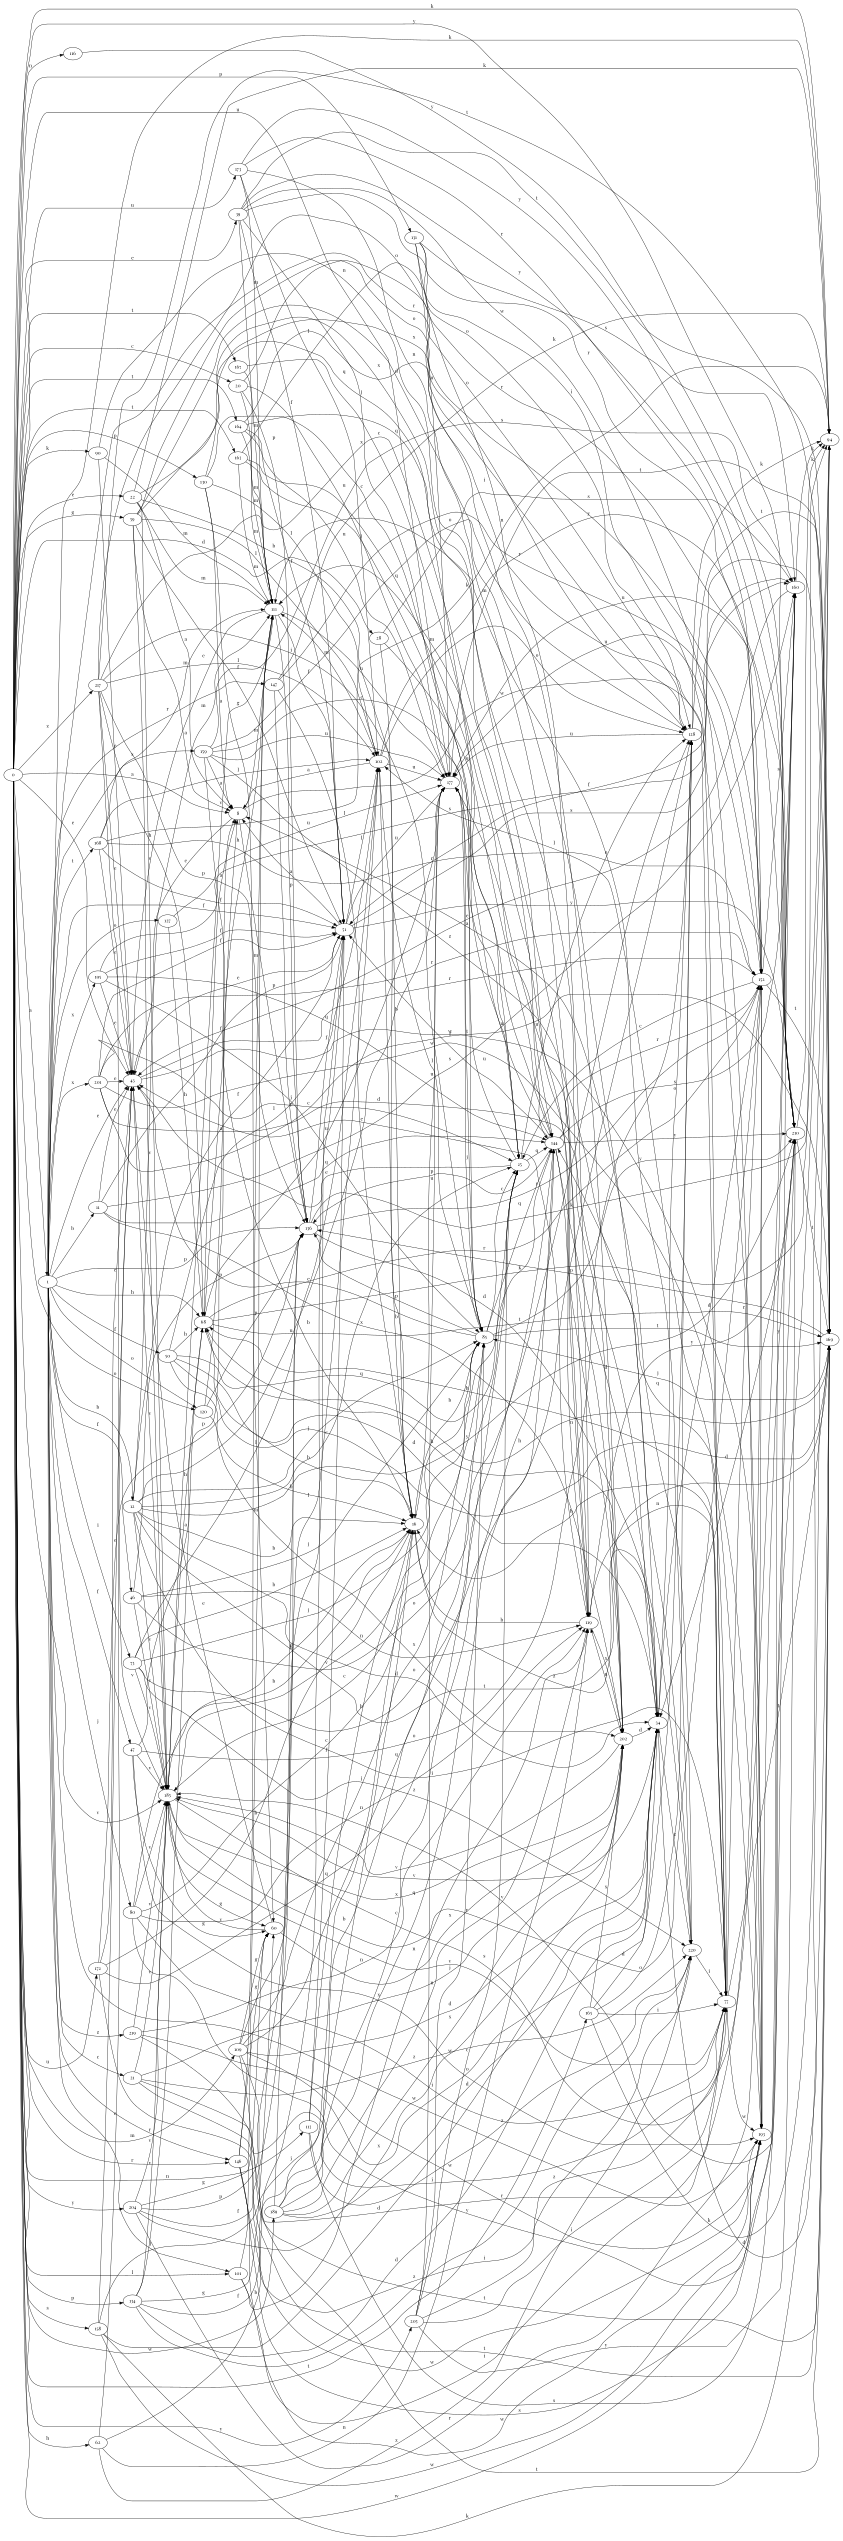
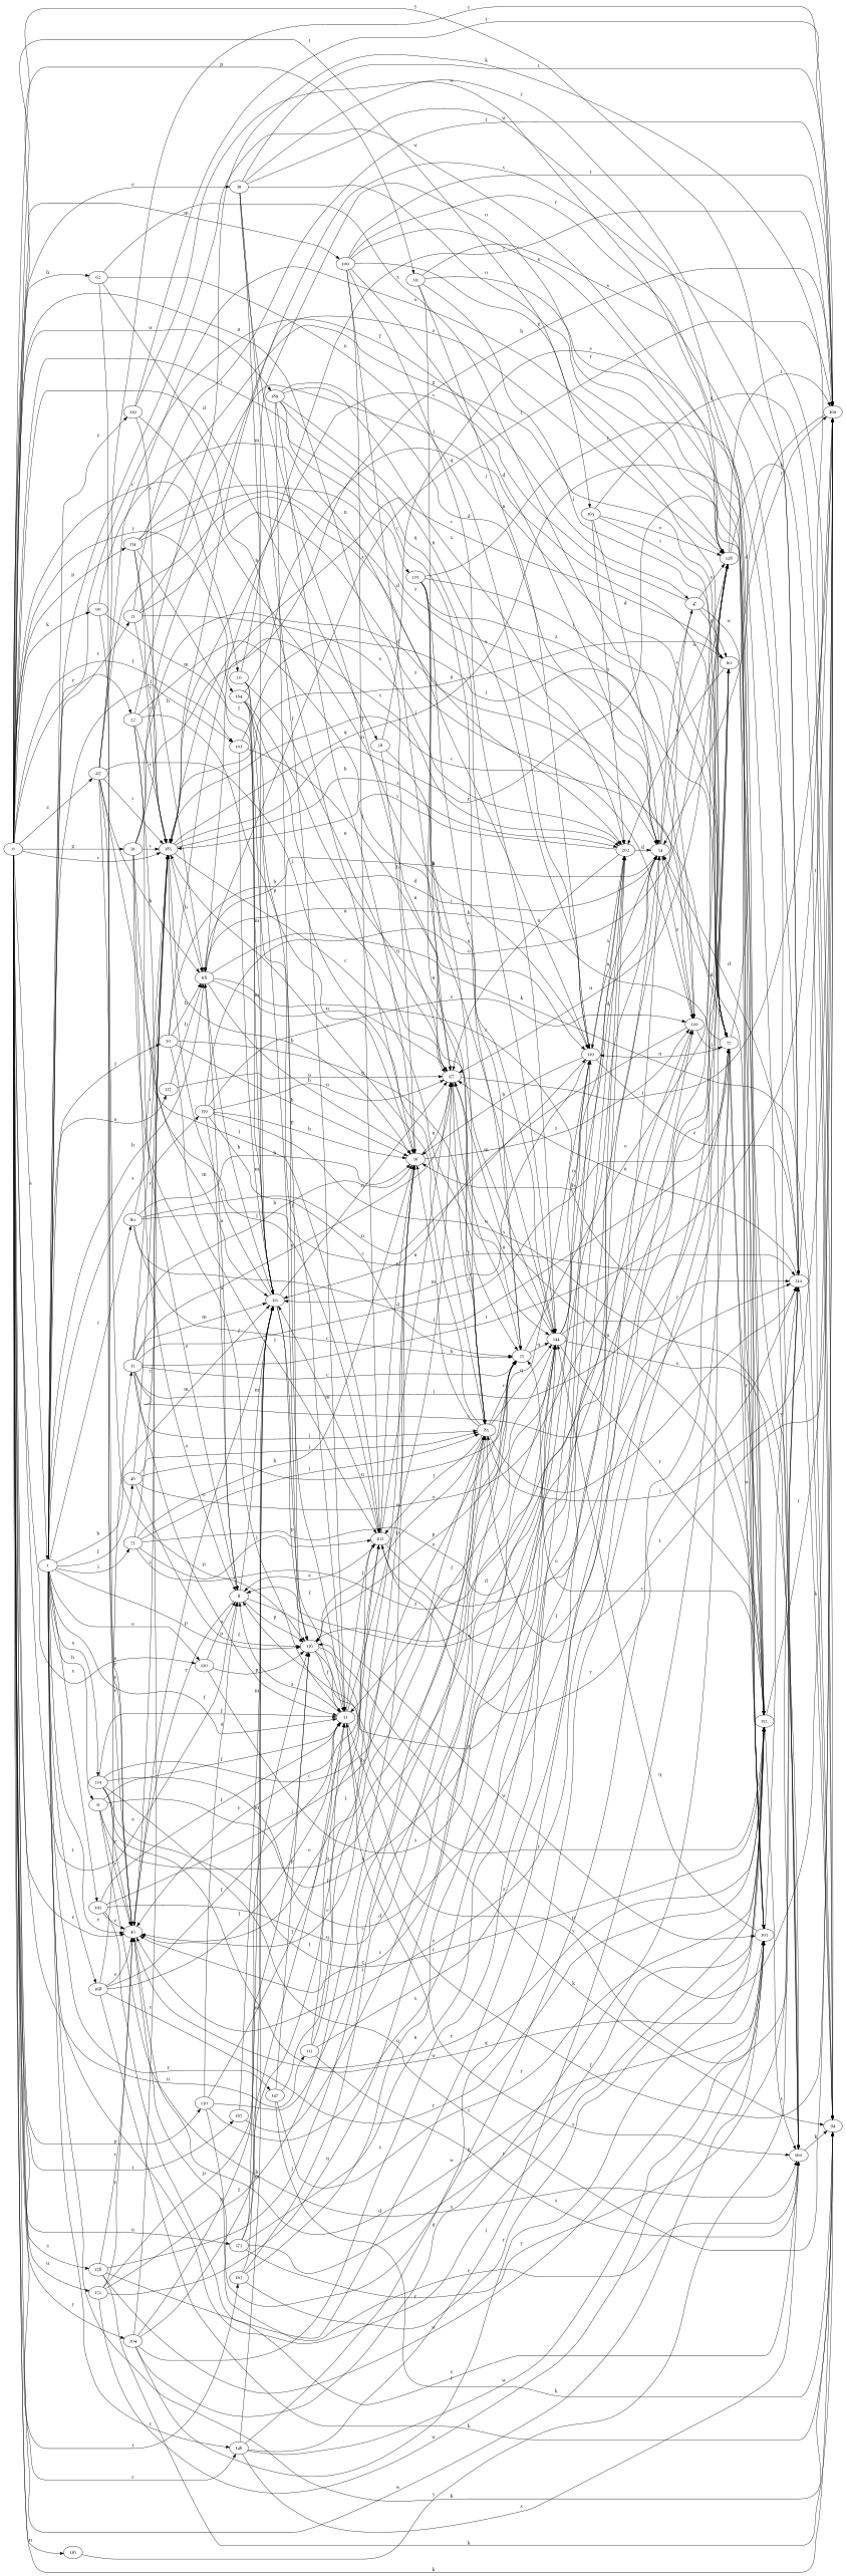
  strict digraph {
    fontname="Playfair Display"
    rankdir=LR
    node [fontname="Playfair Display"]
    edge [fontname="Playfair Display"]
    0
    1
    8
    20
    28
    39
    n7 [label=22]
    43
    59
    62
    90
    94
    101
    109
    113
    116
    120
    130
    131
    134
    146
    158
    163
    164
    165
    167
    172
    173
    177
    185
    189
    193
    204
    205
    210
    217
    11
    12
    21
    46
    47
    50
    51
    68
    73
    80
    127
    136
    147
    152
    159
    168
    195
    201
    219
    111
    128
    144
    160
    16
    85
    169
    202
    34
    102
    220
    119
    77
    60
    25
    0 -> 1 [label=a]
    0 -> 8 [label=a]
    0 -> 20 [label=c]
    0 -> 28 [label=d]
    0 -> 39 [label=e]
    0 -> n7 [label=e]
    0 -> 43 [label=e]
    0 -> 59 [label=g]
    0 -> 62 [label=h]
    0 -> 90 [label=k]
    0 -> 94 [label=k]
    0 -> 101 [label=l]
    0 -> 109 [label=m]
    0 -> 113 [label=n]
    0 -> 116 [label=n]
    0 -> 120 [label=o]
    0 -> 130 [label=p]
    0 -> 131 [label=p]
    0 -> 134 [label=p]
    0 -> 146 [label=r]
    0 -> 158 [label=s]
    0 -> 163 [label=t]
    0 -> 164 [label=t]
    0 -> 165 [label=t]
    0 -> 167 [label=t]
    0 -> 172 [label=u]
    0 -> 173 [label=u]
    0 -> 177 [label=u]
    0 -> 185 [label=v]
    0 -> 189 [label=w]
    0 -> 193 [label=w]
    0 -> 204 [label=y]
    0 -> 205 [label=y]
    0 -> 210 [label=y]
    0 -> 217 [label=z]
    1 -> 43 [label=e]
    1 -> 94 [label=k]
    1 -> 101 [label=l]
    1 -> 120 [label=o]
    1 -> 146 [label=r]
    1 -> 193 [label=w]
    1 -> 11 [label=b]
    1 -> 12 [label=b]
    1 -> 21 [label=c]
    1 -> 46 [label=f]
    1 -> 47 [label=f]
    1 -> 50 [label=f]
    1 -> 51 [label=f]
    1 -> 68 [label=h]
    1 -> 73 [label=i]
    1 -> 80 [label=j]
    1 -> 127 [label=o]
    1 -> 136 [label=p]
    1 -> 147 [label=r]
    1 -> 152 [label=r]
    1 -> 159 [label=s]
    1 -> 168 [label=t]
    1 -> 195 [label=x]
    1 -> 201 [label=x]
    1 -> 219 [label=z]
    8 -> 43 [label=e]
    8 -> 193 [label=w]
    8 -> 136 [label=p]
    8 -> 111 [label=m]
    20 -> 177 [label=u]
    20 -> 136 [label=p]
    20 -> 111 [label=m]
    20 -> 128 [label=o]
    28 -> 144 [label=q]
    28 -> 160 [label=s]
    28 -> 16 [label=b]
    39 -> 193 [label=w]
    39 -> 210 [label=y]
    39 -> 51 [label=f]
    39 -> 111 [label=m]
    39 -> 128 [label=o]
    39 -> 85 [label=j]
    39 -> 169 [label=t]
    n7 -> 8 [label=a]
    n7 -> 94 [label=k]
    n7 -> 185 [label=v]
    n7 -> 111 [label=m]
    n7 -> 144 [label=q]
    n7 -> 16 [label=b]
    43 -> 185 [label=v]
    43 -> 193 [label=w]
    43 -> 152 [label=r]
    59 -> 8 [label=a]
    59 -> 185 [label=v]
    59 -> 51 [label=f]
    59 -> 128 [label=o]
    59 -> 202 [label=x]
    59 -> 34 [label=d]
    59 -> 102 [label=l]
    62 -> 43 [label=e]
    62 -> 16 [label=b]
    62 -> 220 [label=z]
    62 -> 119 [label=n]
    90 -> 43 [label=e]
    90 -> 111 [label=m]
    90 -> 119 [label=n]
    94 -> 185 [label=v]
    101 -> 111 [label=m]
    101 -> 119 [label=n]
    101 -> 77 [label=i]
    109 -> 152 [label=r]
    109 -> 128 [label=o]
    109 -> 144 [label=q]
    109 -> 85 [label=j]
    109 -> 169 [label=t]
    109 -> 34 [label=d]
    109 -> 102 [label=l]
    109 -> 60 [label=g]
    113 -> 51 [label=f]
    113 -> 160 [label=s]
    113 -> 16 [label=b]
    113 -> 220 [label=z]
    116 -> 210 [label=y]
    120 -> 8 [label=a]
    120 -> 136 [label=p]
    120 -> 202 [label=x]
    130 -> 8 [label=a]
    130 -> 202 [label=x]
    130 -> 102 [label=l]
    130 -> 60 [label=g]
    130 -> 25 [label=c]
    131 -> 177 [label=u]
    131 -> 152 [label=r]
    131 -> 160 [label=s]
    131 -> 119 [label=n]
    131 -> 77 [label=i]
    134 -> 185 [label=v]
    134 -> 51 [label=f]
    134 -> 68 [label=h]
    134 -> 34 [label=d]
    134 -> 220 [label=z]
    134 -> 60 [label=g]
    146 -> 193 [label=w]
    146 -> 111 [label=m]
    146 -> 160 [label=s]
    146 -> 77 [label=i]
    146 -> 60 [label=g]
    158 -> 43 [label=e]
    158 -> 94 [label=k]
    158 -> 193 [label=w]
    158 -> 85 [label=j]
    158 -> 34 [label=d]
    163 -> 152 [label=r]
    163 -> 111 [label=m]
    163 -> 144 [label=q]
    163 -> 85 [label=j]
    164 -> 177 [label=u]
    164 -> 51 [label=f]
    164 -> 111 [label=m]
    164 -> 144 [label=q]
    164 -> 77 [label=i]
    165 -> 94 [label=k]
    165 -> 128 [label=o]
    165 -> 202 [label=x]
    165 -> 34 [label=d]
    165 -> 77 [label=i]
    167 -> 111 [label=m]
    167 -> 25 [label=c]
    172 -> 43 [label=e]
    172 -> 193 [label=w]
    172 -> 136 [label=p]
    172 -> 144 [label=q]
    172 -> 16 [label=b]
    173 -> 210 [label=y]
    173 -> 152 [label=r]
    173 -> 111 [label=m]
    173 -> 102 [label=l]
    173 -> 119 [label=n]
    177 -> 85 [label=j]
    177 -> 169 [label=t]
    185 -> 68 [label=h]
    185 -> 152 [label=r]
    185 -> 160 [label=s]
    185 -> 16 [label=b]
    185 -> 202 [label=x]
    185 -> 60 [label=g]
    185 -> 25 [label=c]
    189 -> 136 [label=p]
    189 -> 144 [label=q]
    189 -> 16 [label=b]
    189 -> 202 [label=x]
    189 -> 34 [label=d]
    189 -> 119 [label=n]
    189 -> 25 [label=c]
    193 -> 210 [label=y]
    193 -> 144 [label=q]
    204 -> 185 [label=v]
    204 -> 51 [label=f]
    204 -> 136 [label=p]
    204 -> 152 [label=r]
    204 -> 202 [label=x]
    204 -> 60 [label=g]
    205 -> 177 [label=u]
    205 -> 210 [label=y]
    205 -> 85 [label=j]
    205 -> 220 [label=z]
    205 -> 77 [label=i]
    205 -> 25 [label=c]
    210 -> 94 [label=k]
    210 -> 177 [label=u]
    210 -> 169 [label=t]
    210 -> 34 [label=d]
    217 -> 43 [label=e]
    217 -> 185 [label=v]
    217 -> 68 [label=h]
    217 -> 136 [label=p]
    217 -> 128 [label=o]
    217 -> 85 [label=j]
    217 -> 169 [label=t]
    217 -> 202 [label=x]
    217 -> 102 [label=l]
    11 -> 43 [label=e]
    11 -> 51 [label=f]
    11 -> 144 [label=q]
    11 -> 160 [label=s]
    11 -> 202 [label=x]
    12 -> 177 [label=u]
    12 -> 185 [label=v]
    12 -> 210 [label=y]
    12 -> 51 [label=f]
    12 -> 111 [label=m]
    12 -> 16 [label=b]
    12 -> 85 [label=j]
    12 -> 169 [label=t]
    12 -> 34 [label=d]
    12 -> 77 [label=i]
    12 -> 25 [label=c]
    21 -> 185 [label=v]
    21 -> 169 [label=t]
    21 -> 202 [label=x]
    21 -> 220 [label=z]
    21 -> 77 [label=i]
    46 -> 185 [label=v]
    46 -> 136 [label=p]
    46 -> 128 [label=o]
    46 -> 85 [label=j]
    46 -> 119 [label=n]
    47 -> 8 [label=a]
    47 -> 185 [label=v]
    47 -> 193 [label=w]
    47 -> 128 [label=o]
    47 -> 60 [label=g]
    50 -> 68 [label=h]
    50 -> 144 [label=q]
    50 -> 16 [label=b]
    50 -> 169 [label=t]
    50 -> 34 [label=d]
    50 -> 102 [label=l]
    51 -> 8 [label=a]
    51 -> 43 [label=e]
    51 -> 177 [label=u]
    51 -> 210 [label=y]
    51 -> 160 [label=s]
    51 -> 102 [label=l]
    68 -> 8 [label=a]
    68 -> 94 [label=k]
    68 -> 177 [label=u]
    68 -> 152 [label=r]
    68 -> 16 [label=b]
    68 -> 169 [label=t]
    73 -> 185 [label=v]
    73 -> 128 [label=o]
    73 -> 16 [label=b]
    73 -> 85 [label=j]
    73 -> 102 [label=l]
    73 -> 220 [label=z]
    80 -> 185 [label=v]
    80 -> 210 [label=y]
    80 -> 16 [label=b]
    80 -> 119 [label=n]
    80 -> 77 [label=i]
    80 -> 25 [label=c]
    127 -> 177 [label=u]
    127 -> 68 [label=h]
    136 -> 94 [label=k]
    136 -> 51 [label=f]
    136 -> 152 [label=r]
    136 -> 34 [label=d]
    147 -> 94 [label=k]
    147 -> 136 [label=p]
    147 -> 152 [label=r]
    147 -> 16 [label=l]
    152 -> 177 [label=u]
    152 -> 160 [label=s]
    152 -> 169 [label=t]
    152 -> 34 [label=d]
    152 -> 25 [label=c]
    159 -> 8 [label=a]
    159 -> 177 [label=u]
    159 -> 128 [label=o]
    159 -> 160 [label=s]
    159 -> 16 [label=b]
    159 -> 220 [label=z]
    159 -> 25 [label=c]
    168 -> 43 [label=e]
    168 -> 94 [label=k]
    168 -> 51 [label=f]
    168 -> 152 [label=r]
    168 -> 111 [label=m]
    168 -> 102 [label=l]
    195 -> 43 [label=e]
    195 -> 51 [label=f]
    195 -> 144 [label=q]
    195 -> 160 [label=s]
    195 -> 85 [label=j]
    201 -> 43 [label=e]
    201 -> 193 [label=w]
    201 -> 51 [label=f]
    201 -> 152 [label=r]
    201 -> 169 [label=t]
    201 -> 34 [label=d]
    201 -> 25 [label=c]
    219 -> 185 [label=v]
    219 -> 193 [label=w]
    219 -> 169 [label=t]
    219 -> 119 [label=n]
    111 -> 43 [label=e]
    111 -> 177 [label=u]
    111 -> 185 [label=v]
    111 -> 51 [label=f]
    111 -> 68 [label=h]
    111 -> 136 [label=p]
    128 -> 94 [label=k]
    128 -> 177 [label=u]
    128 -> 169 [label=t]
    144 -> 177 [label=u]
    144 -> 210 [label=y]
    144 -> 51 [label=f]
    144 -> 136 [label=p]
    144 -> 152 [label=r]
    144 -> 160 [label=s]
    144 -> 34 [label=d]
    144 -> 119 [label=n]
    160 -> 43 [label=e]
    160 -> 94 [label=k]
    16 -> 177 [label=u]
    16 -> 220 [label=z]
    85 -> 43 [label=e]
    85 -> 185 [label=v]
    85 -> 210 [label=y]
    85 -> 136 [label=p]
    85 -> 144 [label=q]
    85 -> 16 [label=b]
    85 -> 169 [label=t]
    85 -> 102 [label=l]
    85 -> 25 [label=c]
    169 -> 51 [label=f]
    169 -> 68 [label=h]
    169 -> 136 [label=p]
    169 -> 85 [label=j]
    169 -> 34 [label=d]
    202 -> 177 [label=u]
    202 -> 185 [label=v]
    202 -> 34 [label=d]
    202 -> 119 [label=n]
-   34 -> 185 [label=v]
+   34 -> 47 [label=v]
    34 -> 68 [label=h]
    34 -> 128 [label=o]
    34 -> 220 [label=z]
    102 -> 8 [label=a]
    102 -> 177 [label=u]
    102 -> 210 [label=y]
    102 -> 111 [label=m]
    102 -> 128 [label=o]
    102 -> 16 [label=b]
    220 -> 8 [label=a]
    220 -> 111 [label=m]
    220 -> 77 [label=i]
    119 -> 43 [label=e]
-   119 -> 210 [label=y]
+   119 -> 210 [label=z]
    119 -> 111 [label=m]
    119 -> 16 [label=b]
    119 -> 202 [label=x]
    77 -> 185 [label=v]
    77 -> 193 [label=w]
    77 -> 68 [label=h]
    77 -> 152 [label=r]
    77 -> 16 [label=b]
    77 -> 169 [label=t]
    77 -> 102 [label=l]
    77 -> 119 [label=n]
    60 -> 43 [label=e]
    60 -> 185 [label=v]
    60 -> 202 [label=x]
    25 -> 43 [label=e]
    25 -> 177 [label=u]
    25 -> 128 [label=o]
    25 -> 144 [label=q]
  }
